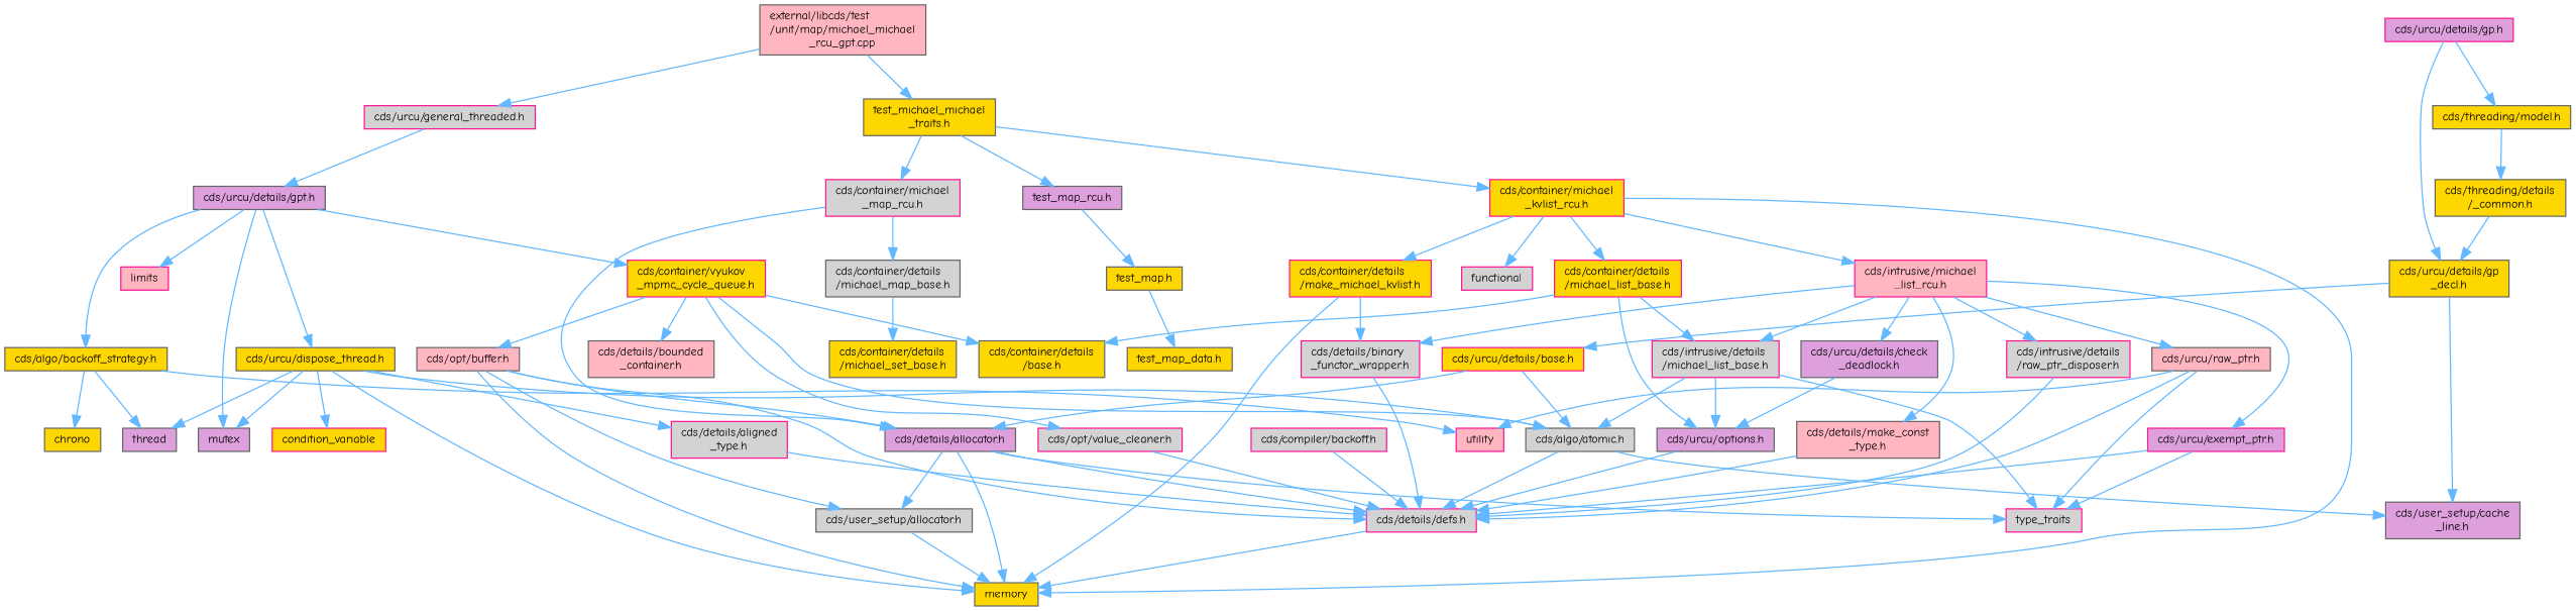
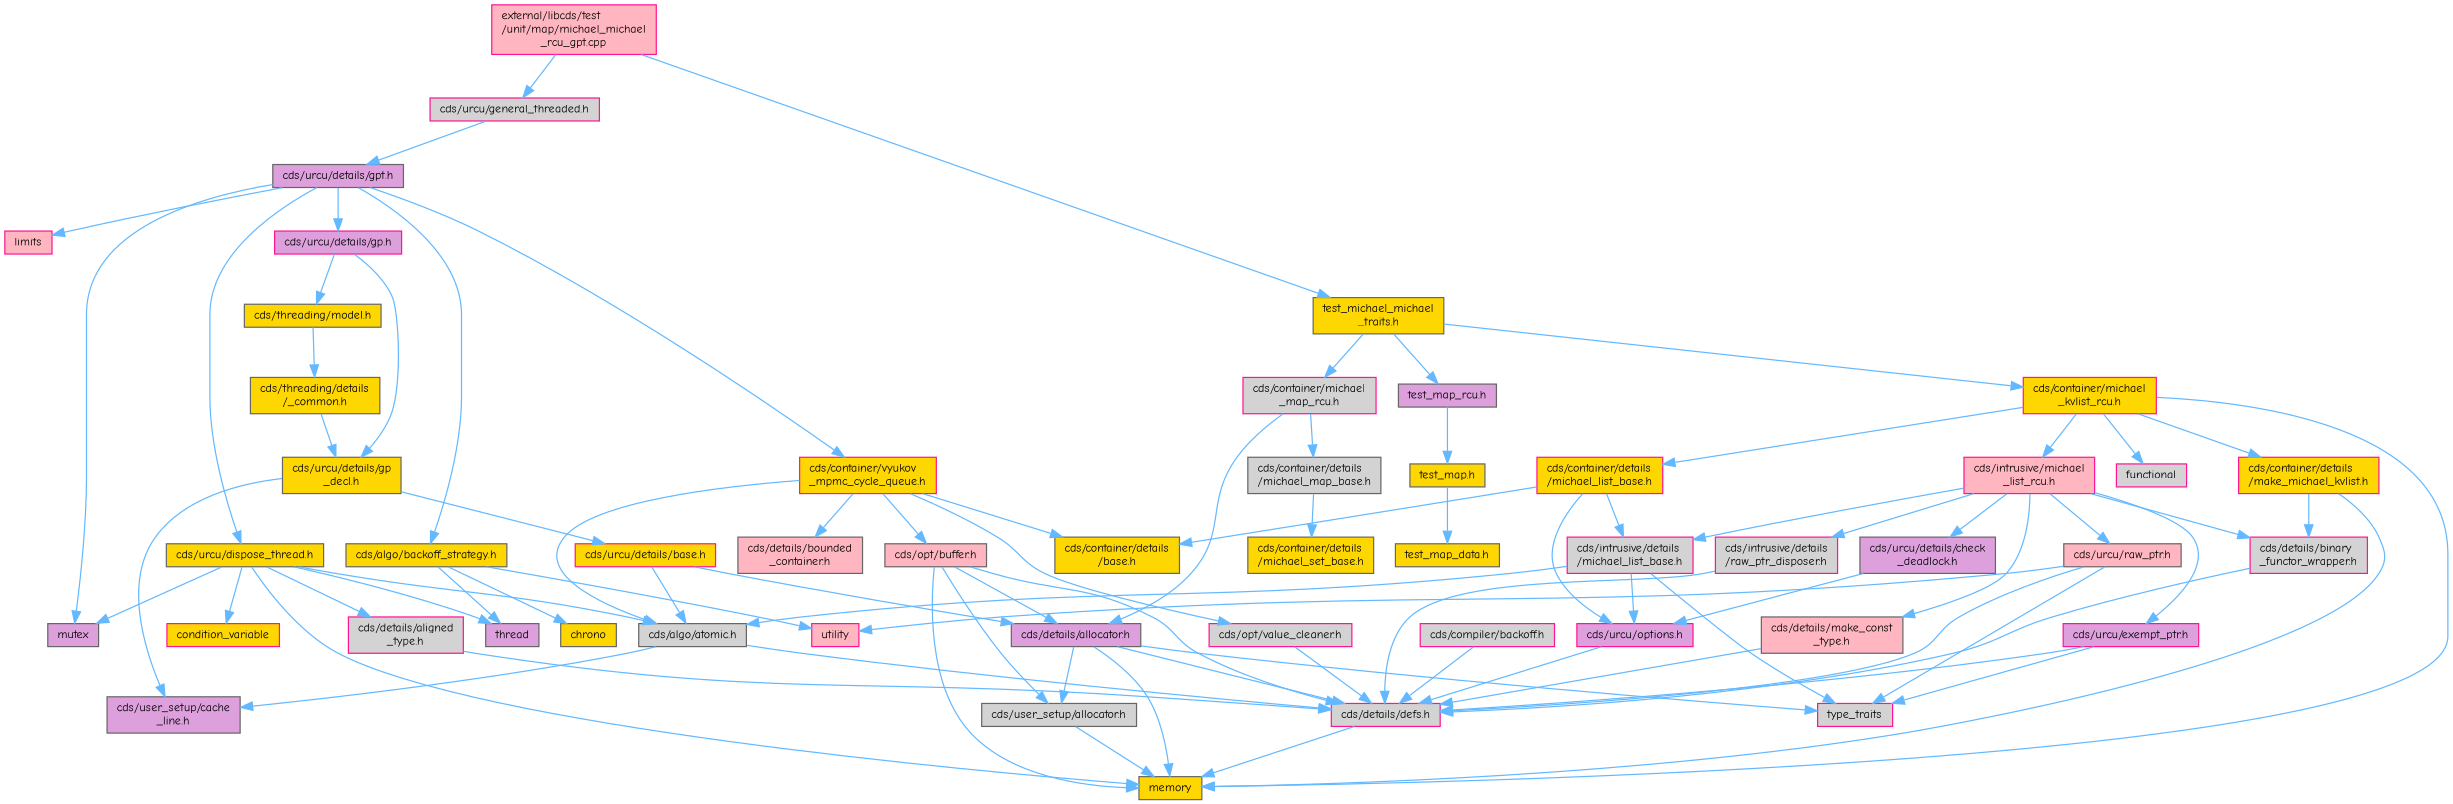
  digraph {
    fontname="Comic Neue"
    node [color=gray40 fillcolor=gold fontname="Comic Neue" fontsize=10 shape=box style=filled]
    edge [color=steelblue1 fontname="Comic Neue" fontsize=10 labelfontname=Helvetica labelfontsize=10 style=solid]
-   n1 [fillcolor=lightpink fontcolor=black height=0.2 label="external/libcds/test\l/unit/map/michael_michael\l_rcu_gpt.cpp" width=0.4]
+   n1 [color=deeppink fillcolor=lightpink fontcolor=black height=0.2 label="external/libcds/test\l/unit/map/michael_michael\l_rcu_gpt.cpp" width=0.4]
    n2 [color=deeppink fillcolor=lightgrey height=0.2 label="cds/urcu/general_threaded.h" width=0.4]
    n3 [height=0.2 label="test_michael_michael\l_traits.h" width=0.4]
    n4 [fillcolor=plum height=0.2 label="cds/urcu/details/gpt.h" width=0.4]
    n5 [fillcolor=plum height=0.2 label="test_map_rcu.h" width=0.4]
    n6 [color=deeppink height=0.2 label="cds/container/michael\l_kvlist_rcu.h" width=0.4]
    n7 [color=deeppink fillcolor=lightgrey height=0.2 label="cds/container/michael\l_map_rcu.h" width=0.4]
    n8 [fillcolor=plum height=0.2 label=mutex width=0.4]
    n9 [color=deeppink fillcolor=lightpink height=0.2 label=limits width=0.4]
    n10 [color=deeppink fillcolor=plum height=0.2 label="cds/urcu/details/gp.h" width=0.4]
    n11 [height=0.2 label="cds/urcu/dispose_thread.h" width=0.4]
    n12 [height=0.2 label="cds/algo/backoff_strategy.h" width=0.4]
    n13 [color=deeppink height=0.2 label="cds/container/vyukov\l_mpmc_cycle_queue.h" width=0.4]
    n14 [height=0.2 label="cds/urcu/details/gp\l_decl.h" width=0.4]
    n15 [height=0.2 label="cds/threading/model.h" width=0.4]
    n16 [fillcolor=lightgrey height=0.2 label="cds/algo/atomic.h" width=0.4]
    n17 [height=0.2 label=memory width=0.4]
    n18 [fillcolor=plum height=0.2 label=thread width=0.4]
    n19 [color=deeppink height=0.2 label=condition_variable width=0.4]
    n20 [color=deeppink fillcolor=lightgrey height=0.2 label="cds/details/aligned\l_type.h" width=0.4]
    n21 [color=deeppink fillcolor=lightpink height=0.2 label=utility width=0.4]
    n22 [height=0.2 label=chrono width=0.4]
    n23 [height=0.2 label="cds/container/details\l/base.h" width=0.4]
    n24 [fillcolor=lightpink height=0.2 label="cds/opt/buffer.h" width=0.4]
    n25 [color=deeppink fillcolor=lightgrey height=0.2 label="cds/opt/value_cleaner.h" width=0.4]
    n26 [fillcolor=lightpink height=0.2 label="cds/details/bounded\l_container.h" width=0.4]
    n27 [color=deeppink height=0.2 label="cds/urcu/details/base.h" width=0.4]
    n28 [fillcolor=plum height=0.2 label="cds/user_setup/cache\l_line.h" width=0.4]
    n29 [height=0.2 label="cds/threading/details\l/_common.h" width=0.4]
    n30 [fillcolor=plum height=0.2 label="cds/details/allocator.h" width=0.4]
    n31 [color=deeppink fillcolor=lightgrey height=0.2 label="cds/details/defs.h" width=0.4]
    n32 [color=deeppink fillcolor=lightgrey height=0.2 label=type_traits width=0.4]
    n33 [fillcolor=lightgrey height=0.2 label="cds/user_setup/allocator.h" width=0.4]
    n34 [color=deeppink fillcolor=lightgrey height=0.2 label="cds/compiler/backoff.h" width=0.4]
    n35 [height=0.2 label="test_map.h" width=0.4]
    n36 [color=deeppink fillcolor=lightgrey height=0.2 label=functional width=0.4]
    n37 [color=deeppink height=0.2 label="cds/container/details\l/michael_list_base.h" width=0.4]
    n38 [color=deeppink fillcolor=lightpink height=0.2 label="cds/intrusive/michael\l_list_rcu.h" width=0.4]
    n39 [color=deeppink height=0.2 label="cds/container/details\l/make_michael_kvlist.h" width=0.4]
    n40 [fillcolor=lightgrey height=0.2 label="cds/container/details\l/michael_map_base.h" width=0.4]
    n41 [height=0.2 label="test_map_data.h" width=0.4]
    n42 [color=deeppink fillcolor=lightgrey height=0.2 label="cds/intrusive/details\l/michael_list_base.h" width=0.4]
-   n43 [fillcolor=plum height=0.2 label="cds/urcu/options.h" width=0.4]
+   n43 [color=deeppink fillcolor=plum height=0.2 label="cds/urcu/options.h" width=0.4]
    n44 [fillcolor=plum height=0.2 label="cds/urcu/details/check\l_deadlock.h" width=0.4]
    n45 [color=deeppink fillcolor=lightgrey height=0.2 label="cds/details/binary\l_functor_wrapper.h" width=0.4]
    n46 [fillcolor=lightpink height=0.2 label="cds/details/make_const\l_type.h" width=0.4]
    n47 [color=deeppink fillcolor=plum height=0.2 label="cds/urcu/exempt_ptr.h" width=0.4]
    n48 [fillcolor=lightpink height=0.2 label="cds/urcu/raw_ptr.h" width=0.4]
    n49 [color=deeppink fillcolor=lightgrey height=0.2 label="cds/intrusive/details\l/raw_ptr_disposer.h" width=0.4]
    n50 [height=0.2 label="cds/container/details\l/michael_set_base.h" width=0.4]
    n1 -> n2
    n1 -> n3
    n2 -> n4
    n3 -> n5
    n3 -> n6
    n3 -> n7
    n4 -> n8
    n4 -> n9
+   n4 -> n10
    n4 -> n11
    n4 -> n12
    n4 -> n13
    n5 -> n35
    n6 -> n17
    n6 -> n36
    n6 -> n37
    n6 -> n38
    n6 -> n39
    n7 -> n30
    n7 -> n40
    n10 -> n14
    n10 -> n15
    n11 -> n8
    n11 -> n16
    n11 -> n17
    n11 -> n18
    n11 -> n19
    n11 -> n20
    n12 -> n18
    n12 -> n21
    n12 -> n22
    n13 -> n16
    n13 -> n23
    n13 -> n24
    n13 -> n25
    n13 -> n26
    n14 -> n27
    n14 -> n28
    n15 -> n29
    n16 -> n28
    n16 -> n31
    n20 -> n31
    n24 -> n17
    n24 -> n30
    n24 -> n31
    n24 -> n33
    n25 -> n31
    n27 -> n16
    n27 -> n30
    n29 -> n14
    n30 -> n17
    n30 -> n31
    n30 -> n32
    n30 -> n33
    n31 -> n17
    n33 -> n17
    n34 -> n31
    n35 -> n41
    n37 -> n23
    n37 -> n42
    n37 -> n43
    n38 -> n42
    n38 -> n44
    n38 -> n45
    n38 -> n46
    n38 -> n47
    n38 -> n48
    n38 -> n49
    n39 -> n17
    n39 -> n45
    n40 -> n50
    n42 -> n16
    n42 -> n32
    n42 -> n43
    n43 -> n31
    n44 -> n43
    n45 -> n31
    n46 -> n31
    n47 -> n31
    n47 -> n32
    n48 -> n21
    n48 -> n31
    n48 -> n32
    n49 -> n31
  }
